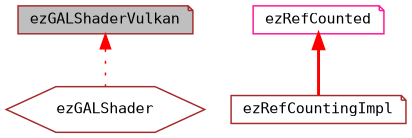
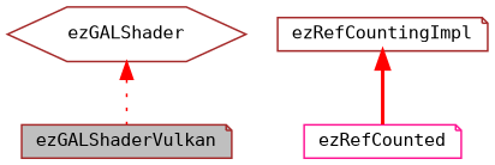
  digraph {
    fontname="DejaVu Sans Mono"
    node [color=brown fillcolor=white fontname="DejaVu Sans Mono" fontsize=10 shape=note style=filled]
    edge [color=red dir=back fontname="DejaVu Sans Mono" fontsize=10 labelfontname=Helvetica labelfontsize=10]
    n1 [fillcolor=grey75 fontcolor=black height=0.2 label=ezGALShaderVulkan width=0.4]
    n2 [height=0.2 label=ezGALShader shape=hexagon width=0.4]
    n3 [color=deeppink height=0.2 label=ezRefCounted width=0.4]
    n4 [height=0.2 label=ezRefCountingImpl width=0.4]
-   n1 -> n2 [style=dotted]
-   n3 -> n4 [style=bold]
+   n2 -> n1 [style=dotted]
+   n4 -> n3 [style=bold]
  }
